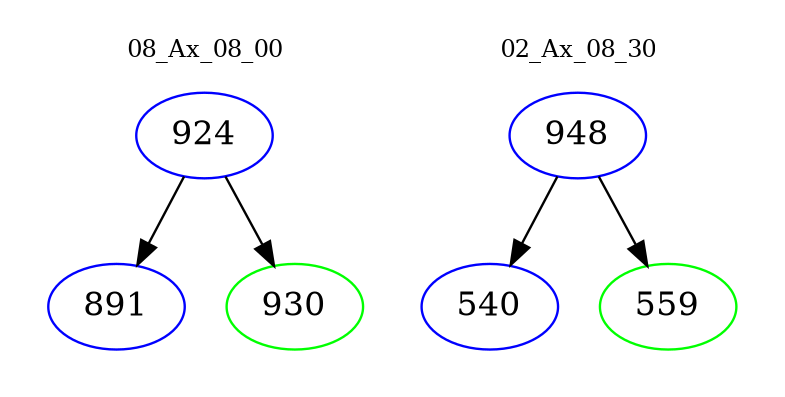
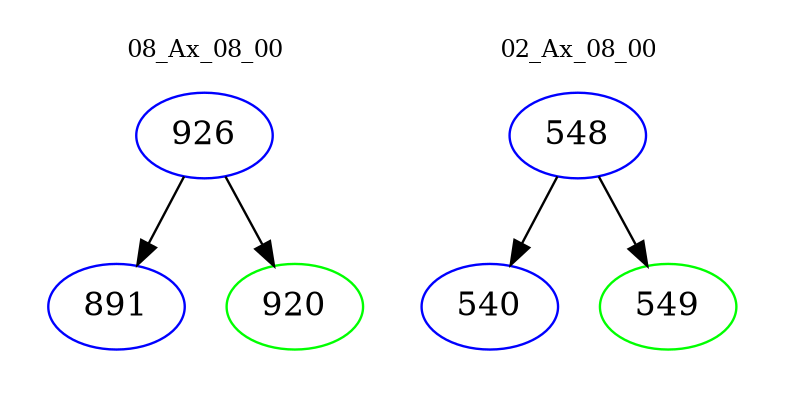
  digraph {
    node [color=blue]
    edge [color=black]
-   n1 [label=924]
+   n1 [label=926]
    n2 [label=891]
-   n3 [color=green label=930]
-   n4 [label=948]
+   n3 [color=green label=920]
+   n4 [label=548]
    n5 [label=540]
-   n6 [color=green label=559]
+   n6 [color=green label=549]
    subgraph cluster_1 {
      color=white
      fontsize=10
      label="08_Ax_08_00"
      n1
      n2
      n3
    }
    subgraph cluster_2 {
      color=white
      fontsize=10
-     label="02_Ax_08_30"
+     label="02_Ax_08_00"
      n4
      n5
      n6
    }
    n1 -> n2
    n1 -> n3
    n4 -> n5
    n4 -> n6
  }
